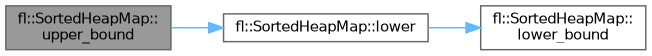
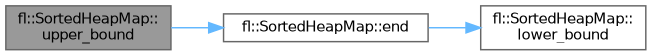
  digraph {
    rankdir=LR
    node [color=grey40 fillcolor=white fontname=Helvetica fontsize=10 shape=box style=filled]
    edge [color=steelblue1 fontname=Helvetica fontsize=10 labelfontname=Helvetica labelfontsize=10 style=solid]
    n1 [color=gray40 fillcolor=grey60 fontcolor=black height=0.2 label="fl::SortedHeapMap::\lupper_bound" width=0.4]
-   n2 [height=0.2 label="fl::SortedHeapMap::lower" width=0.4]
+   n2 [height=0.2 label="fl::SortedHeapMap::end" width=0.4]
    n3 [height=0.2 label="fl::SortedHeapMap::\llower_bound" width=0.4]
    n1 -> n2
    n2 -> n3
  }
